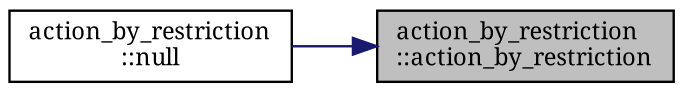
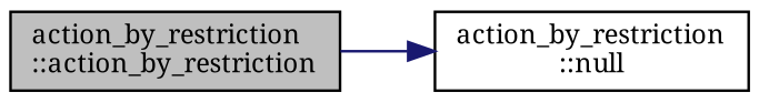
  digraph {
    rankdir=LR
    fontname="Noto Serif"
    node [color=black fontname="Noto Serif" fontsize=10 shape=record style=filled]
    n1 [fillcolor=grey75 fontcolor=black height=0.2 label="action_by_restriction\l::action_by_restriction" width=0.4]
    n2 [fillcolor=white height=0.2 label="action_by_restriction\l::null" width=0.4]
-   n2 -> n1 [color=midnightblue fontname="Noto Serif" fontsize=10 labelfontname=Helvetica labelfontsize=10 style=solid]
+   n1 -> n2 [color=midnightblue fontname="Noto Serif" fontsize=10 labelfontname=Helvetica labelfontsize=10 style=solid]
  }
